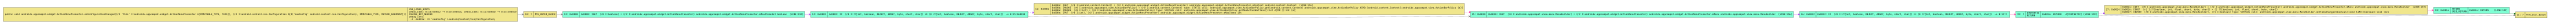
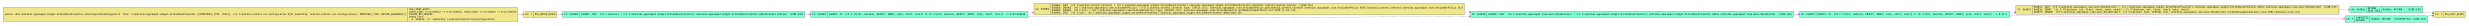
  digraph {
    fontname="JetBrains Mono"
    rankdir=LR
    node [fillcolor=aquamarine fontname="JetBrains Mono" shape=record style=filled]
    edge [arrowhead=vee color=gray40 fontname="JetBrains Mono"]
    n1 [fillcolor=khaki label="{10\:\ ?|MTH_ENTER_BLOCK\l}"]
    n2 [label="{12\:\ 0x0000|0x0000: IGET  (r0 I:boolean) = (r2 I:androidx.appcompat.widget.ActionMenuPresenter) androidx.appcompat.widget.ActionMenuPresenter.mMaxItemsSet boolean  (LINE:133)\l}"]
    n3 [label="{13\:\ 0x0002|0x0002: IF  (r0 I:??[int, boolean, OBJECT, ARRAY, byte, short, char]) != (0 ??[int, boolean, OBJECT, ARRAY, byte, short, char])  \-\> B:15:0x0010 \l}"]
    n4 [fillcolor=khaki label="{14\:\ 0x0004|0x0004: IGET  (r0 I:android.content.Context) = (r2 I:androidx.appcompat.widget.ActionMenuPresenter) androidx.appcompat.widget.ActionMenuPresenter.mContext android.content.Context  (LINE:134)\l0x0006: INVOKE  (r0 I:androidx.appcompat.view.ActionBarPolicy) = (r0 I:android.content.Context) type: STATIC call: androidx.appcompat.view.ActionBarPolicy.get(android.content.Context):androidx.appcompat.view.ActionBarPolicy A[MD:(android.content.Context):androidx.appcompat.view.ActionBarPolicy (m)]\l0x000a: INVOKE  (r0 I:int) = (r0 I:androidx.appcompat.view.ActionBarPolicy) type: VIRTUAL call: androidx.appcompat.view.ActionBarPolicy.getMaxActionButtons():int A[MD:():int (m)]\l0x000e: IPUT  (r0 I:int), (r2 I:androidx.appcompat.widget.ActionMenuPresenter) androidx.appcompat.widget.ActionMenuPresenter.mMaxItems int \l}"]
    n5 [label="{15\:\ 0x0010|0x0010: IGET  (r0 I:androidx.appcompat.view.menu.MenuBuilder) = (r2 I:androidx.appcompat.widget.ActionMenuPresenter) androidx.appcompat.widget.ActionMenuPresenter.mMenu androidx.appcompat.view.menu.MenuBuilder  (LINE:136)\l}"]
    n6 [label="{16\:\ 0x0012|0x0012: IF  (r0 I:??[int, boolean, OBJECT, ARRAY, byte, short, char]) == (0 ??[int, boolean, OBJECT, ARRAY, byte, short, char])  \-\> B:19:? \l}"]
    n7 [fillcolor=khaki label="{17\:\ 0x0014|0x0014: IGET  (r0 I:androidx.appcompat.view.menu.MenuBuilder) = (r2 I:androidx.appcompat.widget.ActionMenuPresenter) androidx.appcompat.widget.ActionMenuPresenter.mMenu androidx.appcompat.view.menu.MenuBuilder  (LINE:137)\l0x0016: CONST  (r1 I:??[boolean, int, float, short, byte, char]) = (1 ??[boolean, int, float, short, byte, char]) \l0x0017: INVOKE  (r0 I:androidx.appcompat.view.menu.MenuBuilder), (r1 I:boolean) type: VIRTUAL call: androidx.appcompat.view.menu.MenuBuilder.onItemsChanged(boolean):void A[MD:(boolean):void (m)]\l}"]
    n8 [label="{19\:\ ?|SYNTHETIC\lRETURN\l|0x001a: RETURN   A[SYNTHETIC] (LINE:139)\l}"]
-   n9 [label="{18\:\ 0x001a|RETURN\lORIG_RETURN\l|0x001a: RETURN    (LINE:139)\l}"]
+   n9 [label="{18\:\ 0x001a|RETURN\lORIG_THIS\l|0x001a: RETURN    (LINE:139)\l}"]
    n10 [fillcolor=khaki label="{11\:\ ?|MTH_EXIT_BLOCK\l}"]
    n11 [fillcolor=khaki label="{public void androidx.appcompat.widget.ActionMenuPresenter.onConfigurationChanged((r2 'this' I:androidx.appcompat.widget.ActionMenuPresenter A[IMMUTABLE_TYPE, THIS]), (r3 I:android.content.res.Configuration A[D('newConfig' android.content.res.Configuration), IMMUTABLE_TYPE, METHOD_ARGUMENT]))  | USE_LINES_HINTS\lCROSS_EDGE: B:16:0x0012 \-\> B:18:0x001a, CROSS_EDGE: B:13:0x0002 \-\> B:15:0x0010\lINLINE_NOT_NEEDED\lDebug Info:\l  \-1 \-0x001a: r3 'newConfig' Landroid\/content\/res\/Configuration;\l}"]
    n1 -> n2
    n2 -> n3 [color=purple]
    n3 -> n4 [color=purple style=dashed]
    n3 -> n5
    n4 -> n5 [arrowhead=dot color=deeppink style=dashed]
    n5 -> n6 [arrowhead=dot color=purple]
-   n8 -> n7 [arrowhead=dot color=purple style=dashed]
+   n6 -> n7 [arrowhead=dot color=purple style=dashed]
    n6 -> n8 [color=deeppink]
    n7 -> n9 [color=deeppink]
    n8 -> n10 [arrowhead=diamond]
    n9 -> n10 [arrowhead=dot color=darkgreen]
    n11 -> n1
  }
